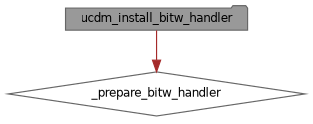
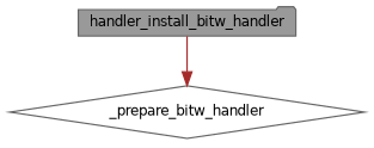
  digraph {
    rankdir=TB
    node [fontname=Helvetica fontsize=10 style=filled]
-   n1 [color=gray40 fillcolor=grey60 fontcolor=black height=0.2 label=ucdm_install_bitw_handler shape=folder width=0.4]
+   n1 [color=gray40 fillcolor=grey60 fontcolor=black height=0.2 label=handler_install_bitw_handler shape=folder width=0.4]
    n2 [color=grey40 fillcolor=white height=0.2 label=_prepare_bitw_handler shape=diamond width=0.4]
    n1 -> n2 [color=brown fontname=Helvetica fontsize=10 labelfontname=Helvetica labelfontsize=10 style=solid]
  }
